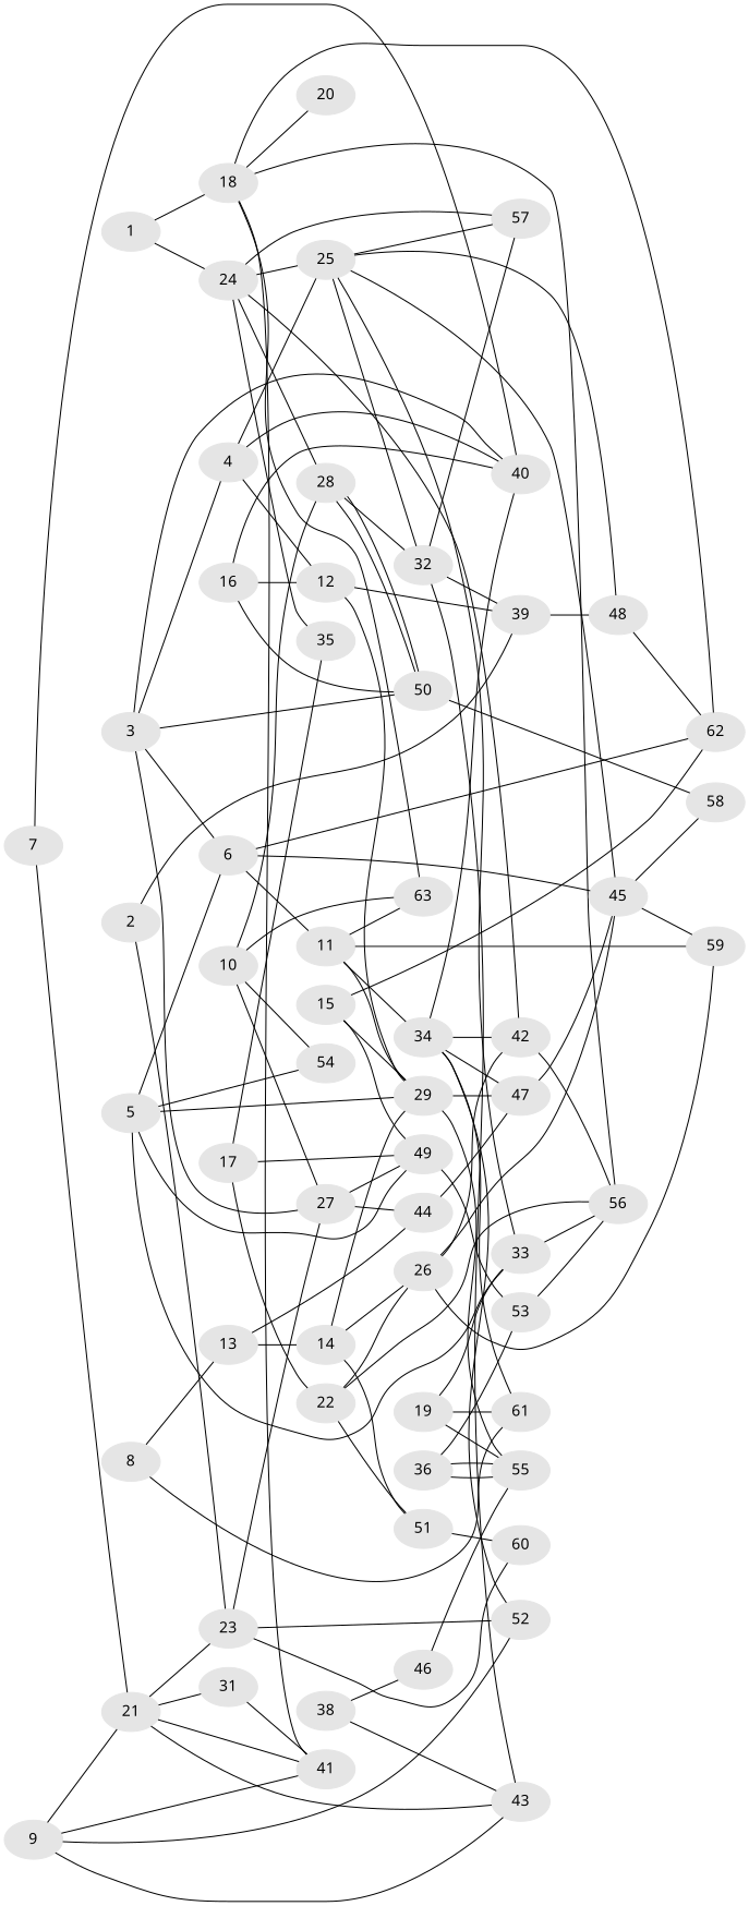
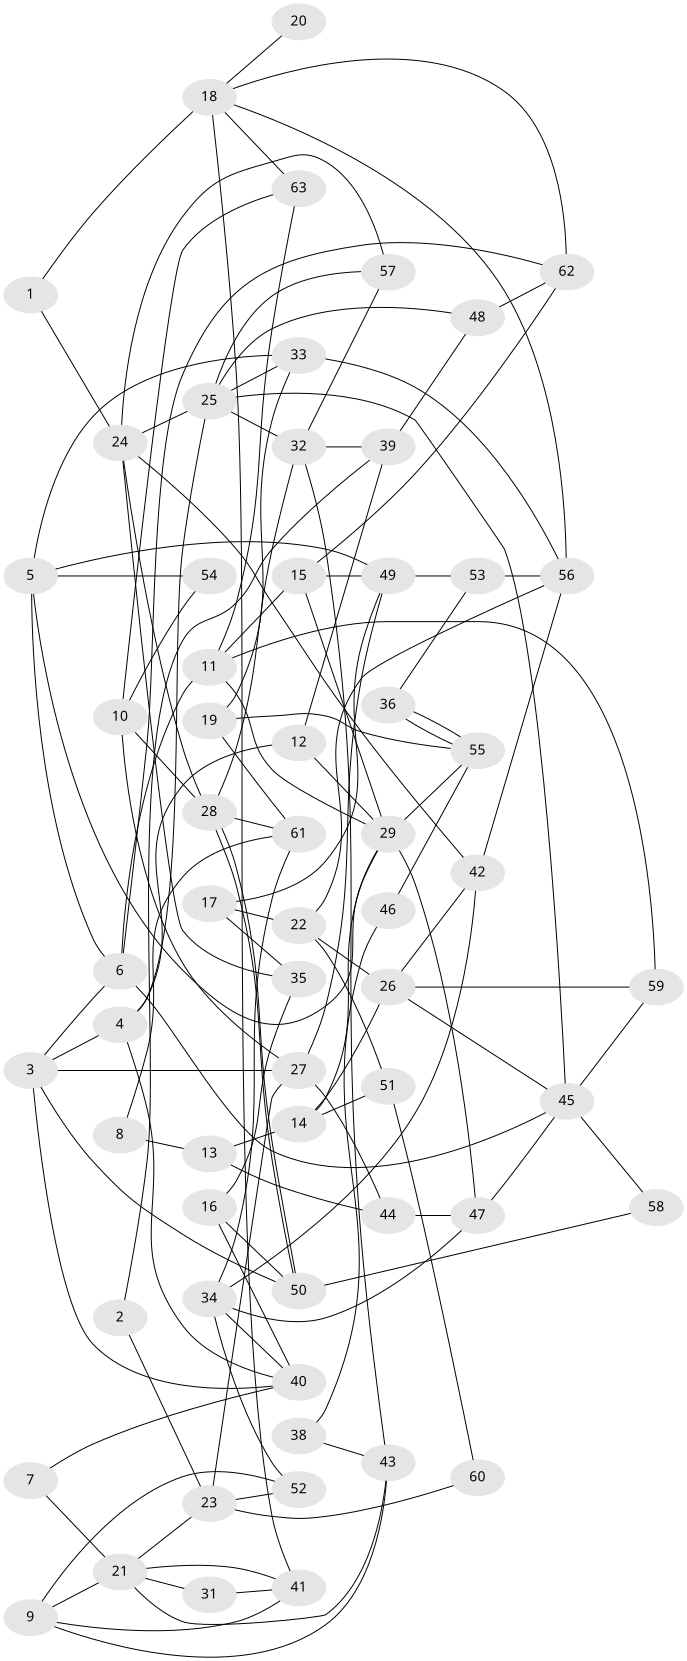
  graph {
    fontname="Noto Sans"
    rankdir=LR
    node [color=gray90 fontname="Noto Sans" style=filled]
    edge [fontname="Noto Sans"]
    1
    18
    24
    62
    41
    63
    20
    56
    25
    28
    35
    42
    57
    2
    23
    39
    27
    60
    52
    48
    3
    4
    6
    40
    50
    12
    11
    45
    49
    44
    58
    29
    33
    32
    5
    54
    55
    47
    53
    34
    59
    7
    21
    43
    31
    8
    13
    61
    14
    9
    10
    26
    51
    15
    16
    17
    22
    19
    36
    38
    46
    1 -- 18
    1 -- 24
    18 -- 62
    18 -- 41
    18 -- 63
    18 -- 20
    18 -- 56
    24 -- 25
    24 -- 28
    24 -- 35
    24 -- 42
    24 -- 57
    25 -- 57
    25 -- 48
    25 -- 45
    25 -- 33
    25 -- 32
    28 -- 50
    28 -- 50
    28 -- 32
+   28 -- 61
    42 -- 56
    2 -- 23
    2 -- 39
    23 -- 27
    23 -- 60
    23 -- 52
    39 -- 48
    27 -- 49
    27 -- 44
    48 -- 62
    3 -- 27
    3 -- 4
    3 -- 6
    3 -- 40
    3 -- 50
    4 -- 25
    4 -- 40
    4 -- 12
    6 -- 62
    6 -- 11
    6 -- 45
    50 -- 58
    12 -- 39
    12 -- 29
    11 -- 63
    11 -- 29
-   11 -- 34
+   11 -- 15
    11 -- 59
    45 -- 58
    45 -- 59
    49 -- 53
    44 -- 47
    29 -- 55
    29 -- 47
    33 -- 56
    32 -- 57
    32 -- 39
    32 -- 43
    5 -- 6
    5 -- 49
    5 -- 29
    5 -- 33
    5 -- 54
    47 -- 45
    53 -- 56
    34 -- 42
    34 -- 52
    34 -- 40
    34 -- 47
    34 -- 61
    7 -- 40
    7 -- 21
    21 -- 41
    21 -- 23
    21 -- 43
    21 -- 31
    31 -- 41
    8 -- 13
    8 -- 61
    13 -- 44
    13 -- 14
    14 -- 29
    14 -- 26
    14 -- 51
    9 -- 41
    9 -- 52
    9 -- 21
    9 -- 43
    10 -- 63
    10 -- 28
    10 -- 27
    10 -- 54
    26 -- 42
    26 -- 45
    26 -- 59
    51 -- 60
    15 -- 62
    15 -- 49
    15 -- 29
-   16 -- 12
+   16 -- 35
    16 -- 40
    16 -- 50
    17 -- 35
    17 -- 49
    17 -- 22
    22 -- 56
    22 -- 26
    22 -- 51
    19 -- 33
    19 -- 55
    19 -- 61
    36 -- 55
    36 -- 55
    36 -- 53
    38 -- 43
    38 -- 46
    46 -- 55
  }
